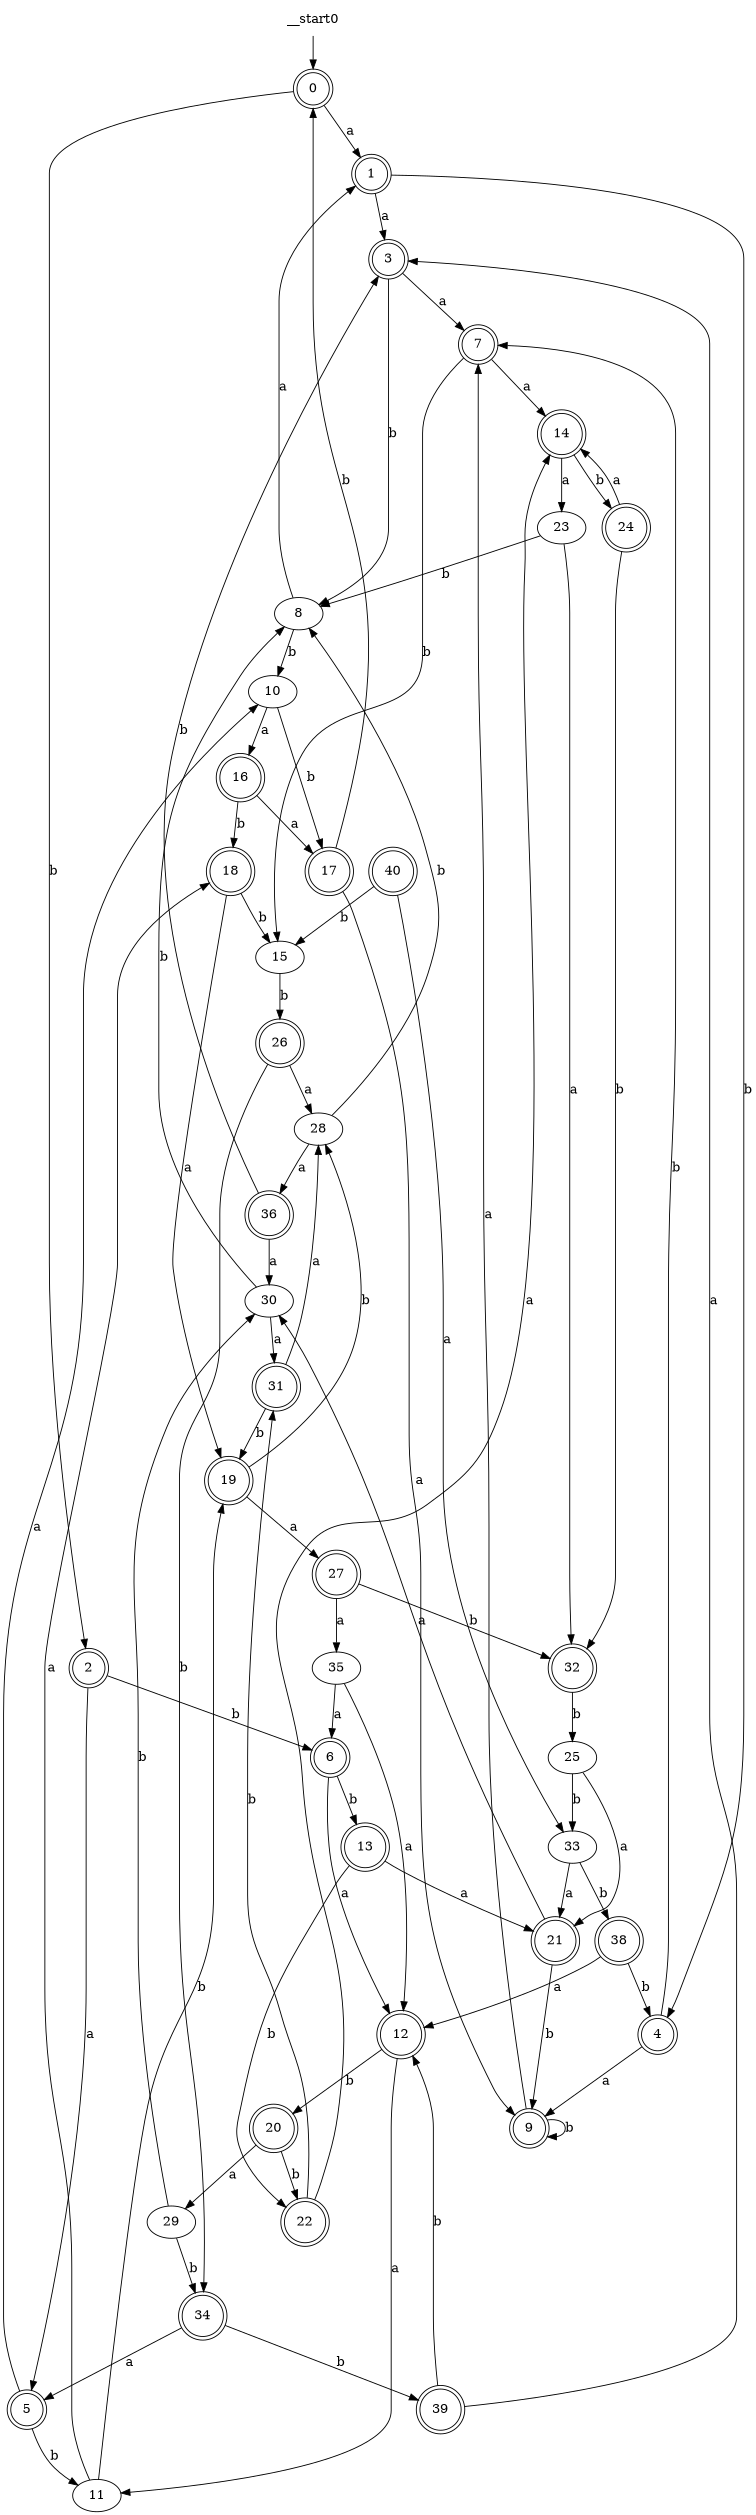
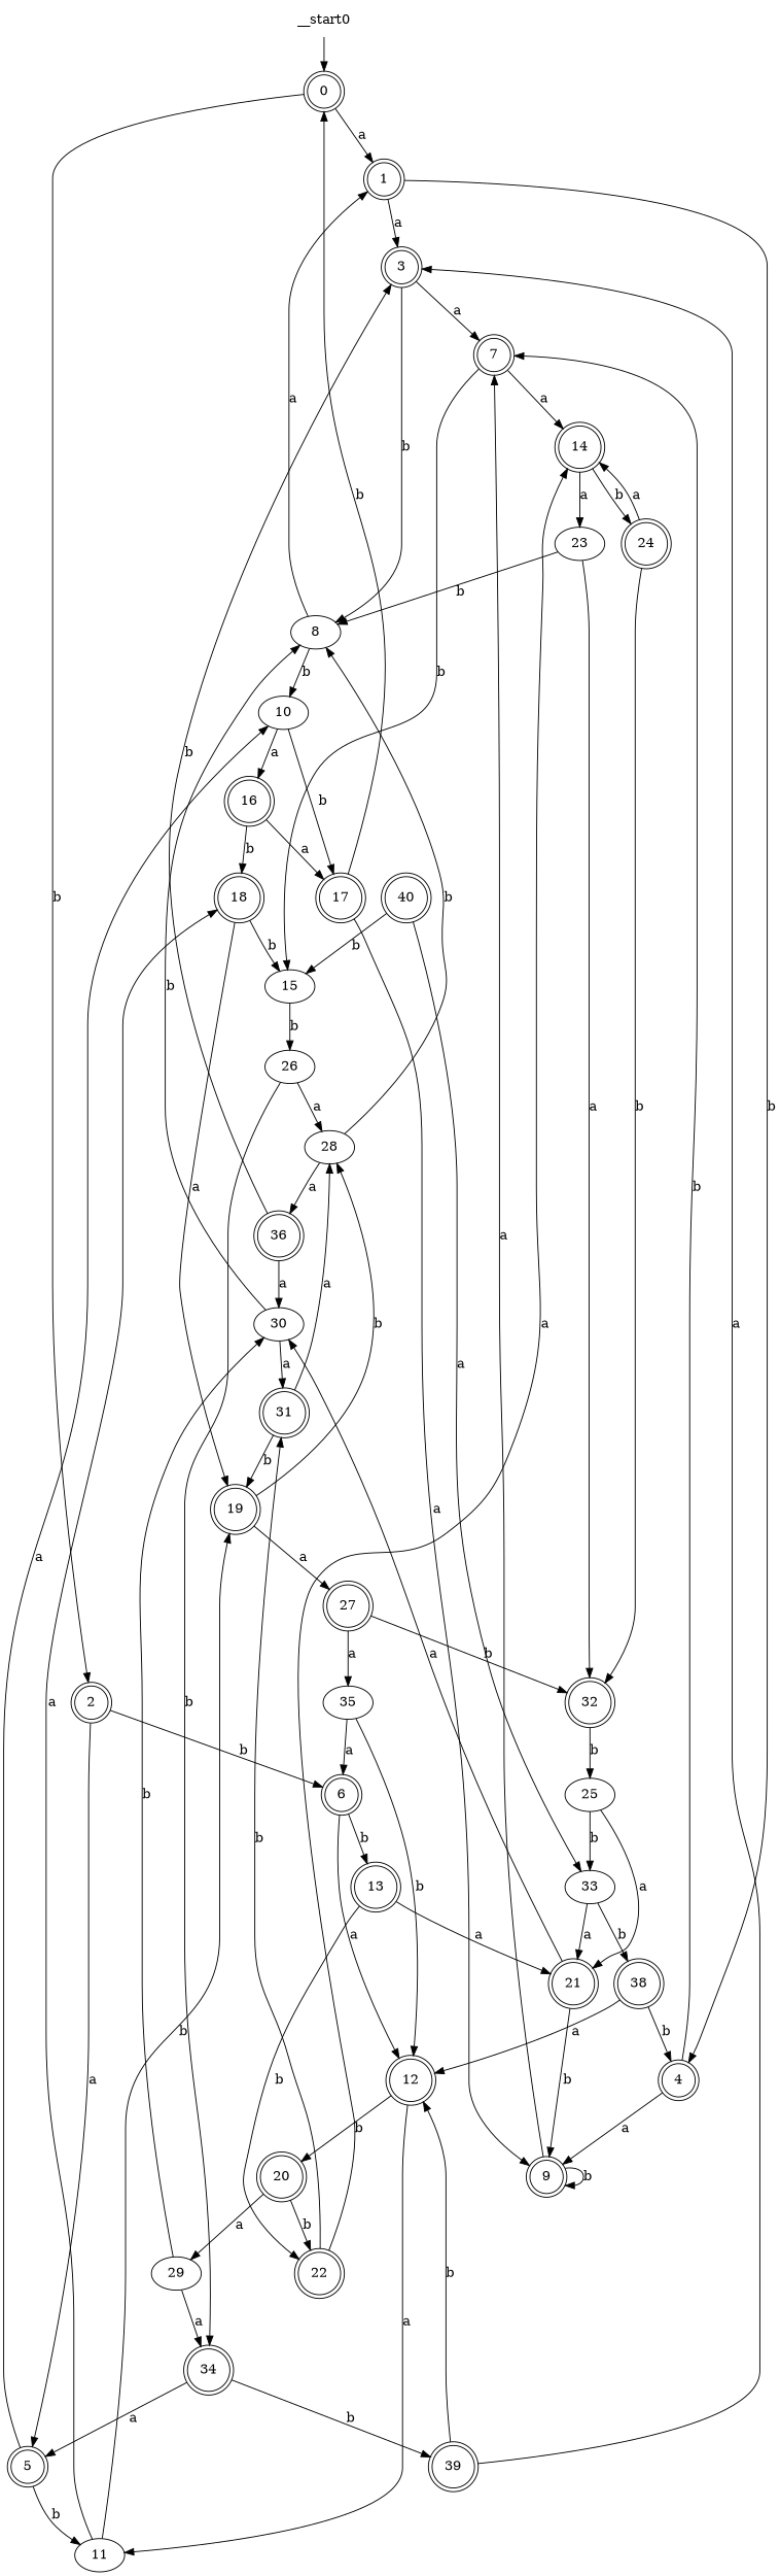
  digraph {
    node [shape=doublecircle]
    __start0 [shape=none]
    0
    1
    2
    3
    4
    5
    6
    7
    8 [shape=""]
    9
    10 [shape=""]
    11 [shape=""]
    12
    13
    14
    15 [shape=""]
    16
    17
    18
    19
    20
    21
    22
    23 [shape=""]
    24
-   26
+   26 [shape=ellipse]
    27
    28 [shape=""]
    29 [shape=""]
    30 [shape=""]
    31
    32
    25 [shape=""]
    33 [shape=""]
    34
    35 [shape=""]
    36
    38
    39
    40
    __start0 -> 0
    0 -> 1 [label=a]
    0 -> 2 [label=b]
    1 -> 3 [label=a]
    1 -> 4 [label=b]
    2 -> 5 [label=a]
    2 -> 6 [label=b]
    3 -> 7 [label=a]
    3 -> 8 [label=b]
    4 -> 7 [label=b]
    4 -> 9 [label=a]
    5 -> 10 [label=a]
    5 -> 11 [label=b]
    6 -> 12 [label=a]
    6 -> 13 [label=b]
    7 -> 14 [label=a]
    7 -> 15 [label=b]
    8 -> 1 [label=a]
    8 -> 10 [label=b]
    9 -> 7 [label=a]
    9 -> 9 [label=b]
    10 -> 16 [label=a]
    10 -> 17 [label=b]
    11 -> 18 [label=a]
    11 -> 19 [label=b]
    12 -> 11 [label=a]
    12 -> 20 [label=b]
    13 -> 21 [label=a]
    13 -> 22 [label=b]
    14 -> 23 [label=a]
    14 -> 24 [label=b]
    15 -> 26 [label=b]
    16 -> 17 [label=a]
    16 -> 18 [label=b]
    17 -> 0 [label=b]
    17 -> 9 [label=a]
    18 -> 15 [label=b]
    18 -> 19 [label=a]
    19 -> 27 [label=a]
    19 -> 28 [label=b]
    20 -> 22 [label=b]
    20 -> 29 [label=a]
    21 -> 9 [label=b]
    21 -> 30 [label=a]
    22 -> 14 [label=a]
    22 -> 31 [label=b]
    23 -> 8 [label=b]
    23 -> 32 [label=a]
    24 -> 14 [label=a]
    24 -> 32 [label=b]
    26 -> 28 [label=a]
    26 -> 34 [label=b]
    27 -> 32 [label=b]
    27 -> 35 [label=a]
    28 -> 8 [label=b]
    28 -> 36 [label=a]
    29 -> 30 [label=b]
-   29 -> 34 [label=b]
+   29 -> 34 [label=a]
    30 -> 8 [label=b]
    30 -> 31 [label=a]
    31 -> 19 [label=b]
    31 -> 28 [label=a]
    32 -> 25 [label=b]
    25 -> 21 [label=a]
    25 -> 33 [label=b]
    33 -> 21 [label=a]
    33 -> 38 [label=b]
    34 -> 5 [label=a]
    34 -> 39 [label=b]
    35 -> 6 [label=a]
-   35 -> 12 [label=a]
+   35 -> 12 [label=b]
    36 -> 3 [label=b]
    36 -> 30 [label=a]
    38 -> 4 [label=b]
    38 -> 12 [label=a]
    39 -> 3 [label=a]
    39 -> 12 [label=b]
    40 -> 15 [label=b]
    40 -> 33 [label=a]
  }
